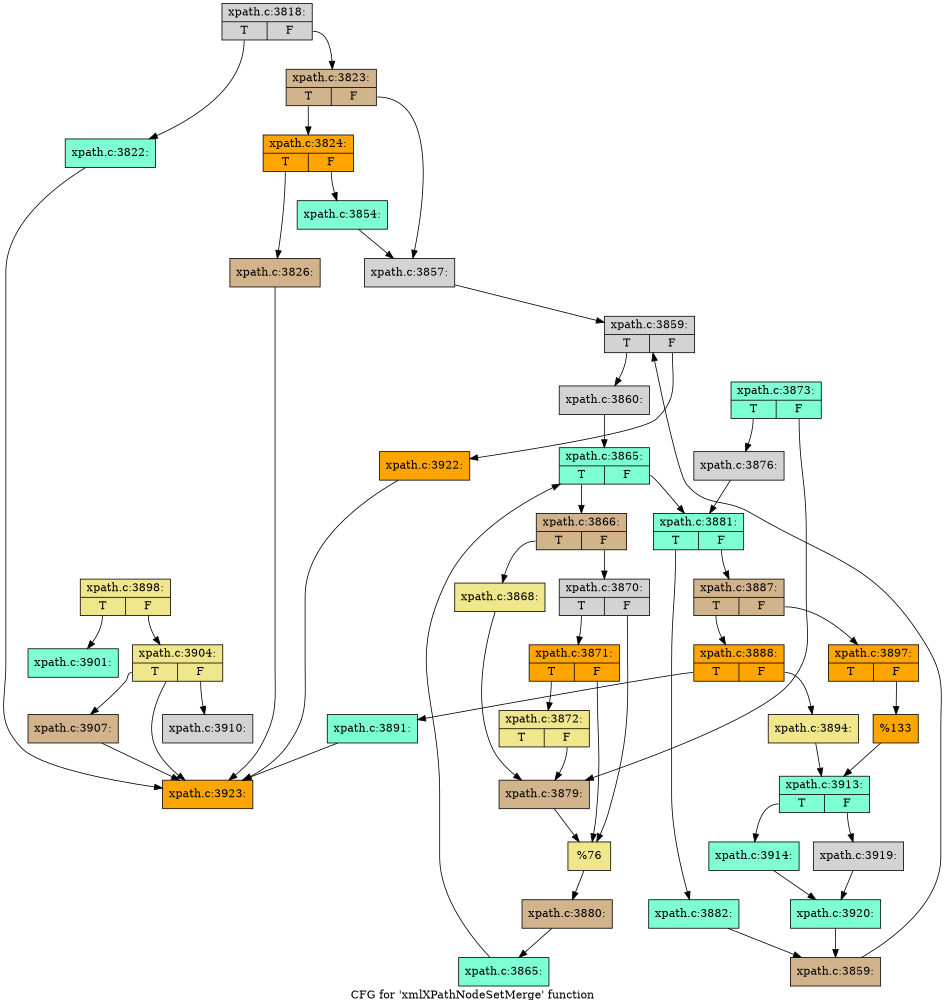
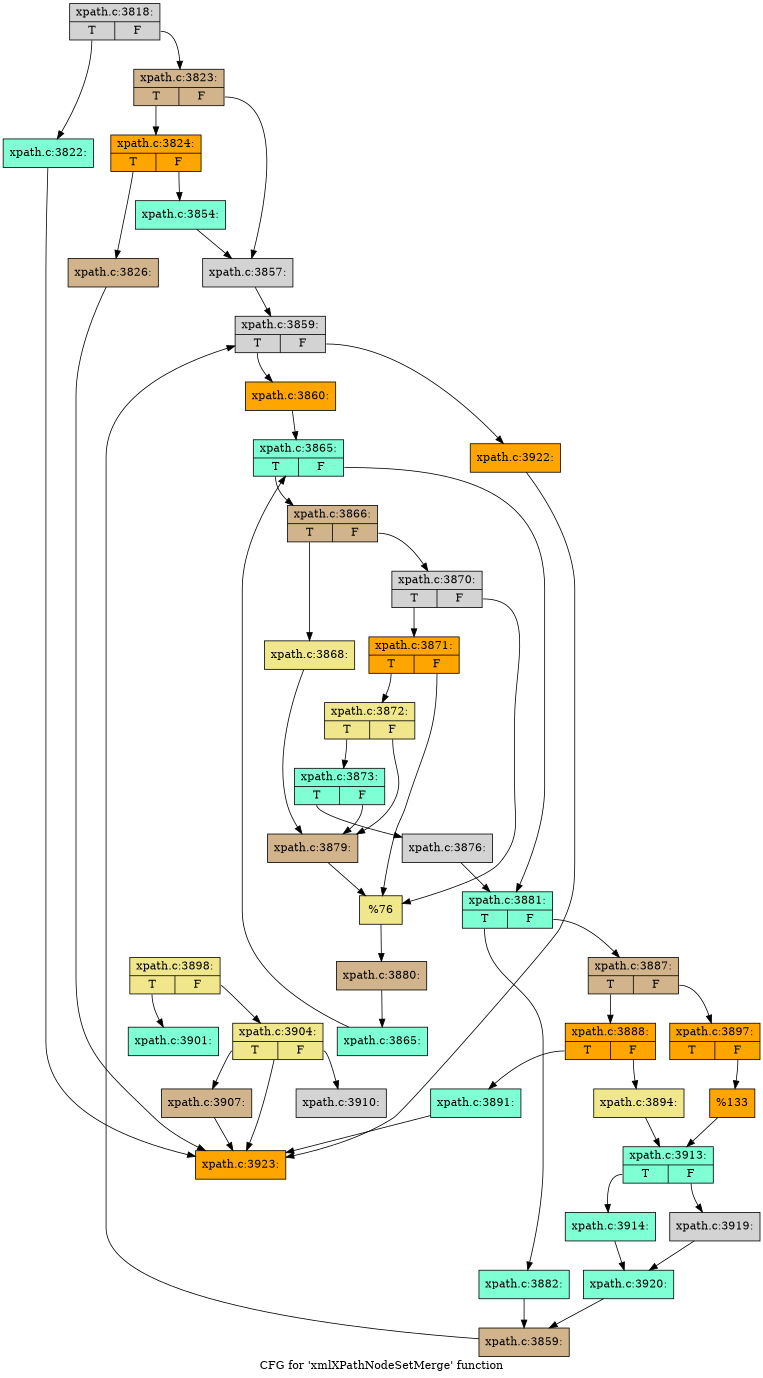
  digraph {
    label="CFG for 'xmlXPathNodeSetMerge' function"
    node [fillcolor=aquamarine shape=record style=filled]
    n1 [fillcolor=lightgrey label="{xpath.c:3818:|{<s0>T|<s1>F}}"]
    n2 [label="{xpath.c:3822:}"]
    n3 [fillcolor=tan label="{xpath.c:3823:|{<s0>T|<s1>F}}"]
    n4 [fillcolor=orange label="{xpath.c:3923:}"]
    n5 [fillcolor=orange label="{xpath.c:3824:|{<s0>T|<s1>F}}"]
    n6 [fillcolor=lightgrey label="{xpath.c:3857:}"]
    n7 [fillcolor=tan label="{xpath.c:3826:}"]
    n8 [label="{xpath.c:3854:}"]
    n9 [fillcolor=lightgrey label="{xpath.c:3859:|{<s0>T|<s1>F}}"]
-   n10 [fillcolor=lightgrey label="{xpath.c:3860:}"]
+   n10 [fillcolor=orange label="{xpath.c:3860:}"]
    n11 [fillcolor=orange label="{xpath.c:3922:}"]
    n12 [label="{xpath.c:3865:|{<s0>T|<s1>F}}"]
    n13 [fillcolor=tan label="{xpath.c:3866:|{<s0>T|<s1>F}}"]
    n14 [label="{xpath.c:3881:|{<s0>T|<s1>F}}"]
    n15 [fillcolor=khaki label="{xpath.c:3868:}"]
    n16 [fillcolor=lightgrey label="{xpath.c:3870:|{<s0>T|<s1>F}}"]
    n17 [label="{xpath.c:3882:}"]
    n18 [fillcolor=tan label="{xpath.c:3887:|{<s0>T|<s1>F}}"]
    n19 [fillcolor=tan label="{xpath.c:3879:}"]
    n20 [fillcolor=orange label="{xpath.c:3871:|{<s0>T|<s1>F}}"]
    n21 [fillcolor=khaki label="{%76}"]
    n22 [fillcolor=tan label="{xpath.c:3859:}"]
    n23 [fillcolor=orange label="{xpath.c:3888:|{<s0>T|<s1>F}}"]
    n24 [fillcolor=orange label="{xpath.c:3897:|{<s0>T|<s1>F}}"]
    n25 [fillcolor=khaki label="{xpath.c:3872:|{<s0>T|<s1>F}}"]
    n26 [fillcolor=tan label="{xpath.c:3880:}"]
    n27 [label="{xpath.c:3873:|{<s0>T|<s1>F}}"]
    n28 [label="{xpath.c:3865:}"]
    n29 [fillcolor=lightgrey label="{xpath.c:3876:}"]
    n30 [label="{xpath.c:3891:}"]
    n31 [fillcolor=khaki label="{xpath.c:3894:}"]
    n32 [fillcolor=orange label="{%133}"]
    n33 [label="{xpath.c:3913:|{<s0>T|<s1>F}}"]
    n34 [fillcolor=khaki label="{xpath.c:3898:|{<s0>T|<s1>F}}"]
    n35 [label="{xpath.c:3901:}"]
    n36 [fillcolor=khaki label="{xpath.c:3904:|{<s0>T|<s1>F}}"]
    n37 [label="{xpath.c:3914:}"]
    n38 [fillcolor=lightgrey label="{xpath.c:3919:}"]
    n39 [label="{xpath.c:3920:}"]
    n40 [fillcolor=tan label="{xpath.c:3907:}"]
    n41 [fillcolor=lightgrey label="{xpath.c:3910:}"]
    n1 -> n2 [tailport=s0]
    n1 -> n3 [tailport=s1]
    n2 -> n4
    n3 -> n5 [tailport=s0]
    n3 -> n6 [tailport=s1]
    n5 -> n7 [tailport=s0]
    n5 -> n8 [tailport=s1]
    n6 -> n9
    n7 -> n4
    n8 -> n6
    n9 -> n10 [tailport=s0]
    n9 -> n11 [tailport=s1]
    n10 -> n12
    n11 -> n4
    n12 -> n13 [tailport=s0]
    n12 -> n14 [tailport=s1]
    n13 -> n15 [tailport=s0]
    n13 -> n16 [tailport=s1]
    n14 -> n17 [tailport=s0]
    n14 -> n18 [tailport=s1]
    n15 -> n19
    n16 -> n20 [tailport=s0]
    n16 -> n21 [tailport=s1]
    n17 -> n22
    n18 -> n23 [tailport=s0]
    n18 -> n24 [tailport=s1]
    n19 -> n21
    n20 -> n21 [tailport=s1]
    n20 -> n25 [tailport=s0]
    n21 -> n26
    n22 -> n9
    n23 -> n30 [tailport=s0]
    n23 -> n31 [tailport=s1]
    n24 -> n32 [tailport=s1]
    n25 -> n19 [tailport=s1]
+   n25 -> n27 [tailport=s0]
    n26 -> n28
    n27 -> n19 [tailport=s1]
    n27 -> n29 [tailport=s0]
    n28 -> n12
    n29 -> n14
    n30 -> n4
    n31 -> n33
    n32 -> n33
    n33 -> n37 [tailport=s0]
    n33 -> n38 [tailport=s1]
    n34 -> n35 [tailport=s0]
    n34 -> n36 [tailport=s1]
    n36 -> n4
    n36 -> n40 [tailport=s0]
    n36 -> n41 [tailport=s1]
    n37 -> n39
    n38 -> n39
    n39 -> n22
    n40 -> n4
  }
